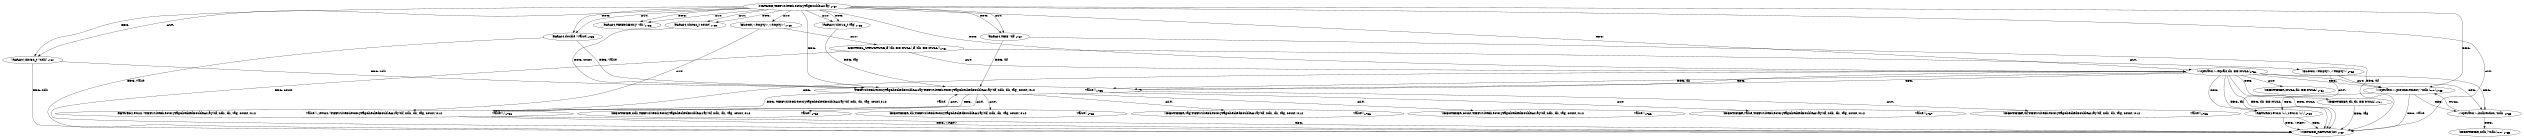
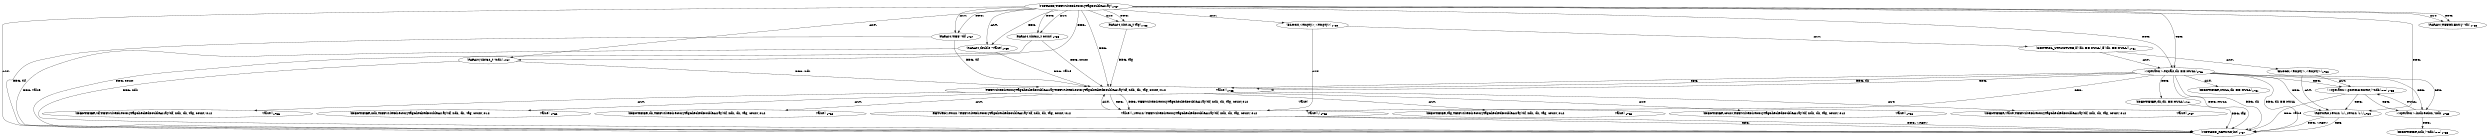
  digraph {
    n1 [label=<(METHOD,TIFFWriteDirectoryTagDoubleArray)<SUB>1757</SUB>>]
    n2 [label=<(PARAM,TIFF *tif)<SUB>1707</SUB>>]
    n3 [label=<(PARAM,uint32_t *ndir)<SUB>1757</SUB>>]
    n4 [label=<(PARAM,TIFFDirEntry *dir)<SUB>1758</SUB>>]
    n5 [label=<(PARAM,uint16_t tag)<SUB>1758</SUB>>]
    n6 [label=<(PARAM,uint32_t count)<SUB>1759</SUB>>]
    n7 [label=<(PARAM,double *value)<SUB>1759</SUB>>]
    n8 [label=<(BLOCK,&lt;empty&gt;,&lt;empty&gt;)<SUB>1760</SUB>>]
    n9 [label=<(&lt;operator&gt;.equals,dir == NULL)<SUB>1761</SUB>>]
    n10 [label=<(RETURN,return (1);,return (1);)<SUB>1764</SUB>>]
    n11 [label=<(TIFFWriteDirectoryTagCheckedDoubleArray,TIFFWriteDirectoryTagCheckedDoubleArray(tif, ndir, dir, tag, count,\012                                                    value))<SUB>1766</SUB>>]
    n12 [label=<(METHOD_RETURN,int)<SUB>1757</SUB>>]
    n13 [label=<(CONTROL_STRUCTURE,if (dir == NULL),if (dir == NULL))<SUB>1761</SUB>>]
    n14 [label=<(RETURN,return (TIFFWriteDirectoryTagCheckedDoubleArray(tif, ndir, dir, tag, count,\012                                                    value));,return (TIFFWriteDirectoryTagCheckedDoubleArray(tif, ndir, dir, tag, count,\012                                                    value));)<SUB>1766</SUB>>]
    n15 [label=<(IDENTIFIER,dir,dir == NULL)<SUB>1761</SUB>>]
    n16 [label=<(IDENTIFIER,NULL,dir == NULL)<SUB>1761</SUB>>]
    n17 [label=<(&lt;operator&gt;.postIncrement,(*ndir)++)<SUB>1763</SUB>>]
    n18 [label=<(&lt;operator&gt;.indirection,*ndir)<SUB>1763</SUB>>]
    n19 [label=<(IDENTIFIER,tif,TIFFWriteDirectoryTagCheckedDoubleArray(tif, ndir, dir, tag, count,\012                                                    value))<SUB>1766</SUB>>]
    n20 [label=<(IDENTIFIER,ndir,TIFFWriteDirectoryTagCheckedDoubleArray(tif, ndir, dir, tag, count,\012                                                    value))<SUB>1766</SUB>>]
    n21 [label=<(IDENTIFIER,dir,TIFFWriteDirectoryTagCheckedDoubleArray(tif, ndir, dir, tag, count,\012                                                    value))<SUB>1766</SUB>>]
    n22 [label=<(IDENTIFIER,tag,TIFFWriteDirectoryTagCheckedDoubleArray(tif, ndir, dir, tag, count,\012                                                    value))<SUB>1766</SUB>>]
    n23 [label=<(IDENTIFIER,count,TIFFWriteDirectoryTagCheckedDoubleArray(tif, ndir, dir, tag, count,\012                                                    value))<SUB>1766</SUB>>]
    n24 [label=<(IDENTIFIER,value,TIFFWriteDirectoryTagCheckedDoubleArray(tif, ndir, dir, tag, count,\012                                                    value))<SUB>1767</SUB>>]
    n25 [label=<(BLOCK,&lt;empty&gt;,&lt;empty&gt;)<SUB>1762</SUB>>]
    n26 [label=<(IDENTIFIER,ndir,(*ndir)++)<SUB>1763</SUB>>]
    n1 -> n2 [label="AST: "]
    n1 -> n2 [label="DDG: "]
    n1 -> n3 [label="AST: "]
    n1 -> n3 [label="DDG: "]
    n1 -> n4 [label="AST: "]
    n1 -> n4 [label="DDG: "]
    n1 -> n5 [label="AST: "]
    n1 -> n5 [label="DDG: "]
    n1 -> n6 [label="AST: "]
    n1 -> n6 [label="DDG: "]
    n1 -> n7 [label="AST: "]
    n1 -> n7 [label="DDG: "]
    n1 -> n8 [label="AST: "]
    n1 -> n9 [label="CFG: "]
    n1 -> n9 [label="DDG: "]
-   n1 -> n17 [label="DDG: "]
+   n1 -> n10 [label="DDG: "]
    n1 -> n11 [label="DDG: "]
    n1 -> n12 [label="AST: "]
    n2 -> n11 [label="DDG: tif"]
    n2 -> n12 [label="DDG: tif"]
    n3 -> n11 [label="DDG: ndir"]
    n3 -> n12 [label="DDG: ndir"]
    n5 -> n11 [label="DDG: tag"]
    n6 -> n11 [label="DDG: count"]
-   n13 -> n12 [label="DDG: count"]
+   n6 -> n12 [label="DDG: count"]
    n7 -> n11 [label="DDG: value"]
    n7 -> n12 [label="DDG: value"]
    n8 -> n13 [label="AST: "]
    n8 -> n14 [label="AST: "]
    n9 -> n10 [label="CDG: "]
    n9 -> n11 [label="CFG: "]
    n9 -> n11 [label="DDG: dir"]
    n9 -> n11 [label="CDG: "]
    n9 -> n12 [label="DDG: dir"]
    n9 -> n12 [label="DDG: dir == NULL"]
    n9 -> n12 [label="DDG: NULL"]
    n9 -> n14 [label="CDG: "]
    n9 -> n15 [label="DDG: "]
    n9 -> n16 [label="AST: "]
    n9 -> n17 [label="CDG: "]
    n9 -> n18 [label="CFG: "]
    n9 -> n18 [label="CDG: "]
    n10 -> n12 [label="CFG: "]
    n10 -> n12 [label="DDG: &lt;RET&gt;"]
    n11 -> n14 [label="CFG: "]
    n11 -> n14 [label="DDG: TIFFWriteDirectoryTagCheckedDoubleArray(tif, ndir, dir, tag, count,\012                                                    value)"]
    n11 -> n19 [label="AST: "]
    n11 -> n20 [label="AST: "]
    n11 -> n21 [label="AST: "]
    n11 -> n22 [label="AST: "]
    n11 -> n23 [label="AST: "]
    n11 -> n24 [label="AST: "]
    n13 -> n9 [label="AST: "]
    n13 -> n25 [label="AST: "]
    n14 -> n11 [label="AST: "]
    n14 -> n12 [label="CFG: "]
    n14 -> n12 [label="DDG: &lt;RET&gt;"]
    n15 -> n12 [label="DDG: tag"]
-   n17 -> n10 [label="CFG: "]
+   n17 -> n10 [label="CDG: "]
    n17 -> n12 [label="DDG: value"]
    n17 -> n18 [label="CFG: "]
    n18 -> n17 [label="NULL: "]
    n18 -> n26 [label="DDG: "]
    n25 -> n10 [label="AST: "]
    n25 -> n17 [label="AST: "]
  }
